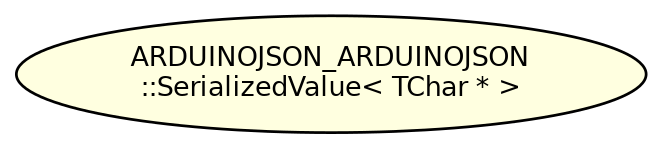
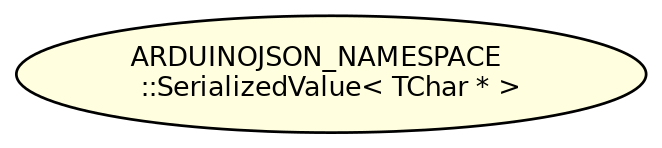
  digraph {
    rankdir=LR
-   n1 [color=black fillcolor=lightyellow fontname=Helvetica fontsize=10 height=0.2 label="ARDUINOJSON_ARDUINOJSON\l::SerializedValue\< TChar * \>" shape=ellipse style=filled width=0.4]
+   n1 [color=black fillcolor=lightyellow fontname=Helvetica fontsize=10 height=0.2 label="ARDUINOJSON_NAMESPACE\l::SerializedValue\< TChar * \>" shape=ellipse style=filled width=0.4]
  }
